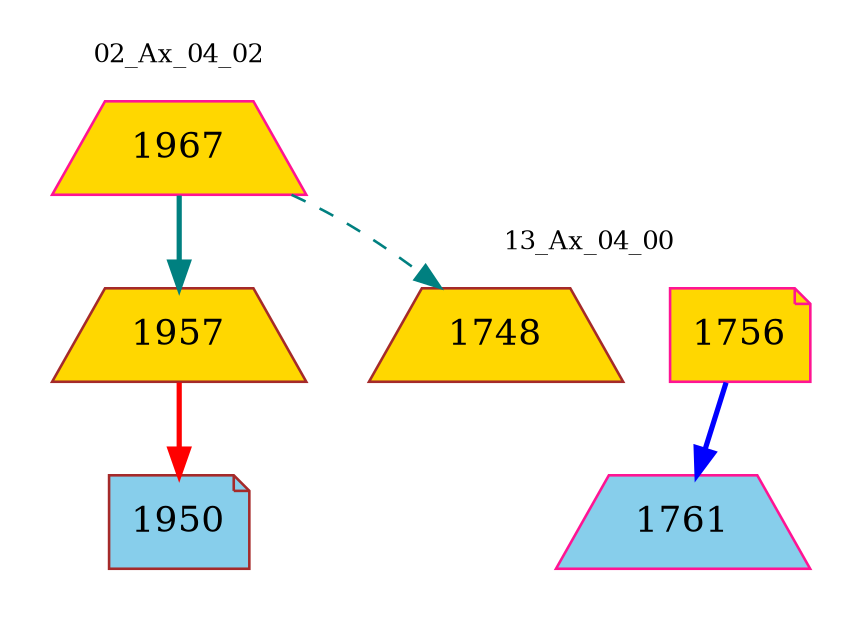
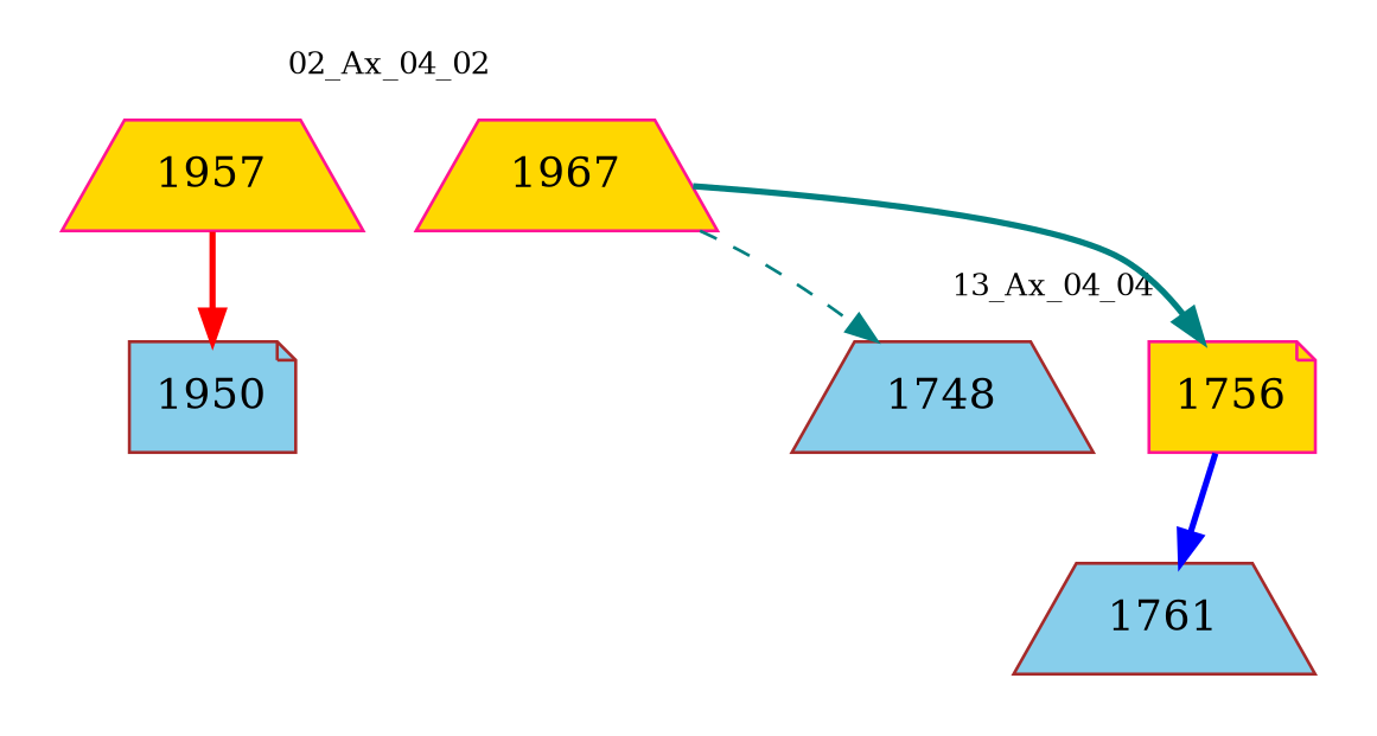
  digraph {
    fontname="DejaVu Serif"
    node [color=deeppink fillcolor=gold fontname="DejaVu Serif" shape=trapezium style=filled]
    edge [color=teal fontname="DejaVu Serif" style=bold]
    n1 [label=1756 shape=note]
-   n2 [fillcolor=skyblue label=1761]
-   n3 [color=brown label=1748]
+   n2 [color=brown fillcolor=skyblue label=1761]
+   n3 [color=brown fillcolor=skyblue label=1748]
    n4 [label=1967]
-   n5 [color=brown label=1957]
+   n5 [label=1957]
    n6 [color=brown fillcolor=skyblue label=1950 shape=note]
    subgraph cluster_1 {
      color=white
      fontsize=10
-     label="13_Ax_04_00"
+     label="13_Ax_04_04"
      n1
      n2
      n3
    }
    subgraph cluster_2 {
      color=white
      fontsize=10
      label="02_Ax_04_02"
      n4
      n5
      n6
    }
    n1 -> n2 [color=blue]
    n4 -> n3 [style=dashed]
-   n4 -> n5
+   n4 -> n1
    n5 -> n6 [color=red]
  }
